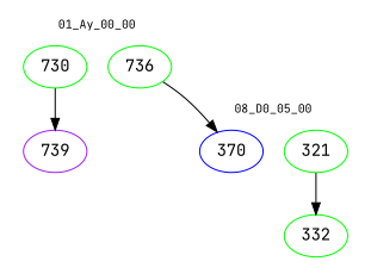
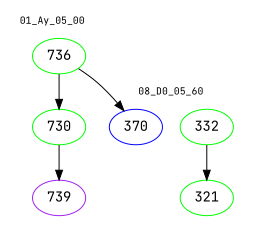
  digraph {
    fontname="JetBrains Mono"
    node [color=green fontname="JetBrains Mono"]
    edge [color=black fontname="JetBrains Mono"]
    n1 [label=736]
    n2 [label=730]
    n3 [color=purple label=739]
    n4 [label=332]
    n5 [label=321]
    n6 [color=blue label=370]
    subgraph cluster_1 {
      color=white
      fontsize=10
-     label="01_Ay_00_00"
+     label="01_Ay_05_00"
      n1
      n2
      n3
    }
    subgraph cluster_2 {
      color=white
      fontsize=10
-     label="08_D0_05_00"
+     label="08_D0_05_60"
      n4
      n5
      n6
    }
+   n1 -> n2
    n1 -> n6
    n2 -> n3
-   n5 -> n4
+   n4 -> n5
  }
